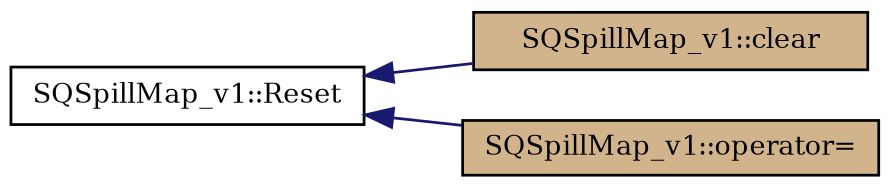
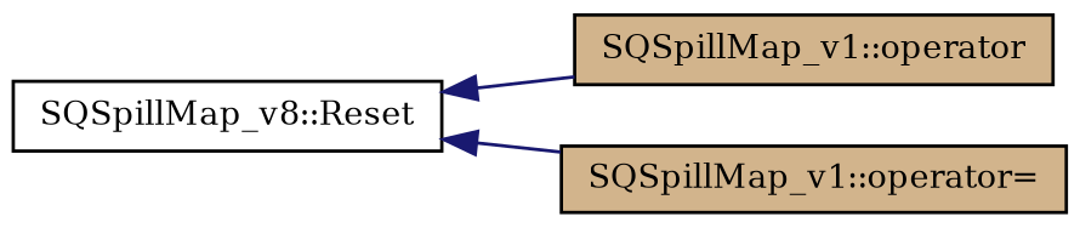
  digraph {
    fontname="DejaVu Serif"
    rankdir=LR
    node [color=black fillcolor=tan fontname="DejaVu Serif" fontsize=10 shape=record style=filled]
    edge [color=midnightblue dir=back fontname="DejaVu Serif" fontsize=10 labelfontname=FreeSans labelfontsize=10 style=solid]
-   n1 [fillcolor=white fontcolor=black height=0.2 label="SQSpillMap_v1::Reset" width=0.4]
-   n2 [height=0.2 label="SQSpillMap_v1::clear" width=0.4]
+   n1 [fillcolor=white fontcolor=black height=0.2 label="SQSpillMap_v8::Reset" width=0.4]
+   n2 [height=0.2 label="SQSpillMap_v1::operator" width=0.4]
    n3 [height=0.2 label="SQSpillMap_v1::operator=" width=0.4]
    n1 -> n2
    n1 -> n3
  }
